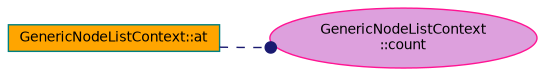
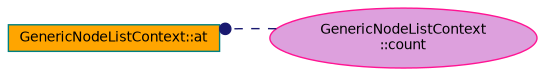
  digraph {
    rankdir=LR
    node [fontname=Helvetica fontsize=10 style=filled]
    n1 [color=teal fillcolor=orange fontcolor=black height=0.2 label="GenericNodeListContext::at" shape=box width=0.4]
    n2 [color=deeppink fillcolor=plum height=0.2 label="GenericNodeListContext\l::count" shape=ellipse width=0.4]
-   n1 -> n2 [color=midnightblue fontname=Helvetica fontsize=10 labelfontname=Helvetica labelfontsize=10 style=dashed arrowhead=dot]
+   n2 -> n1 [color=midnightblue fontname=Helvetica fontsize=10 labelfontname=Helvetica labelfontsize=10 style=dashed arrowhead=dot]
  }
